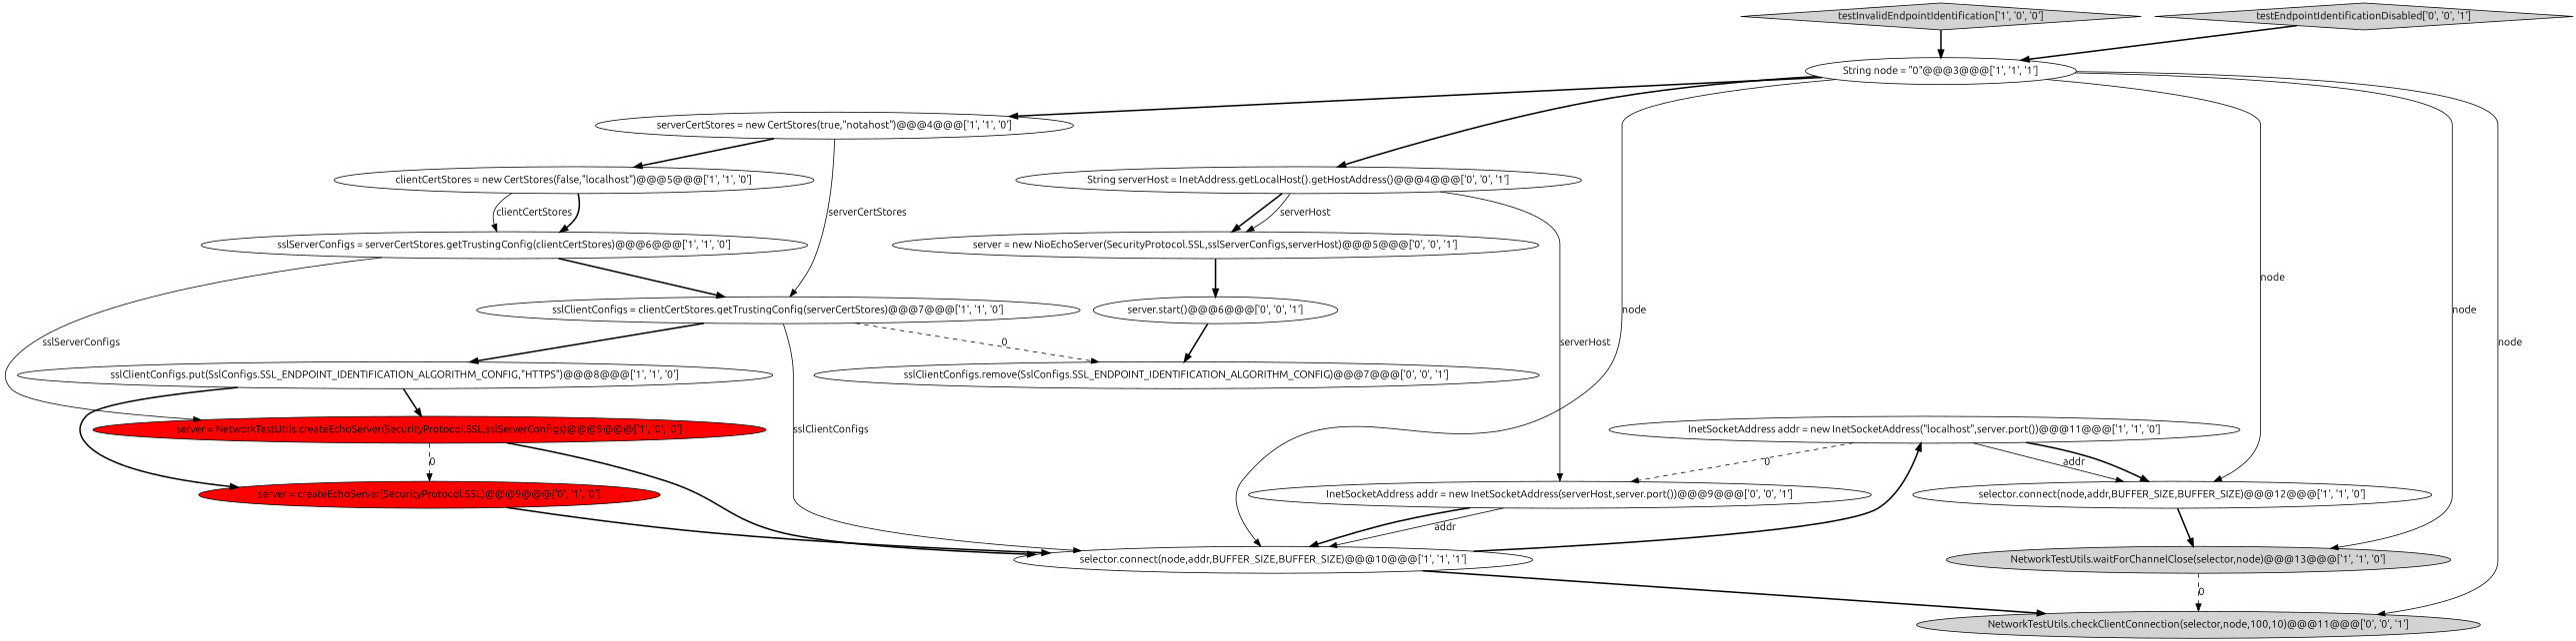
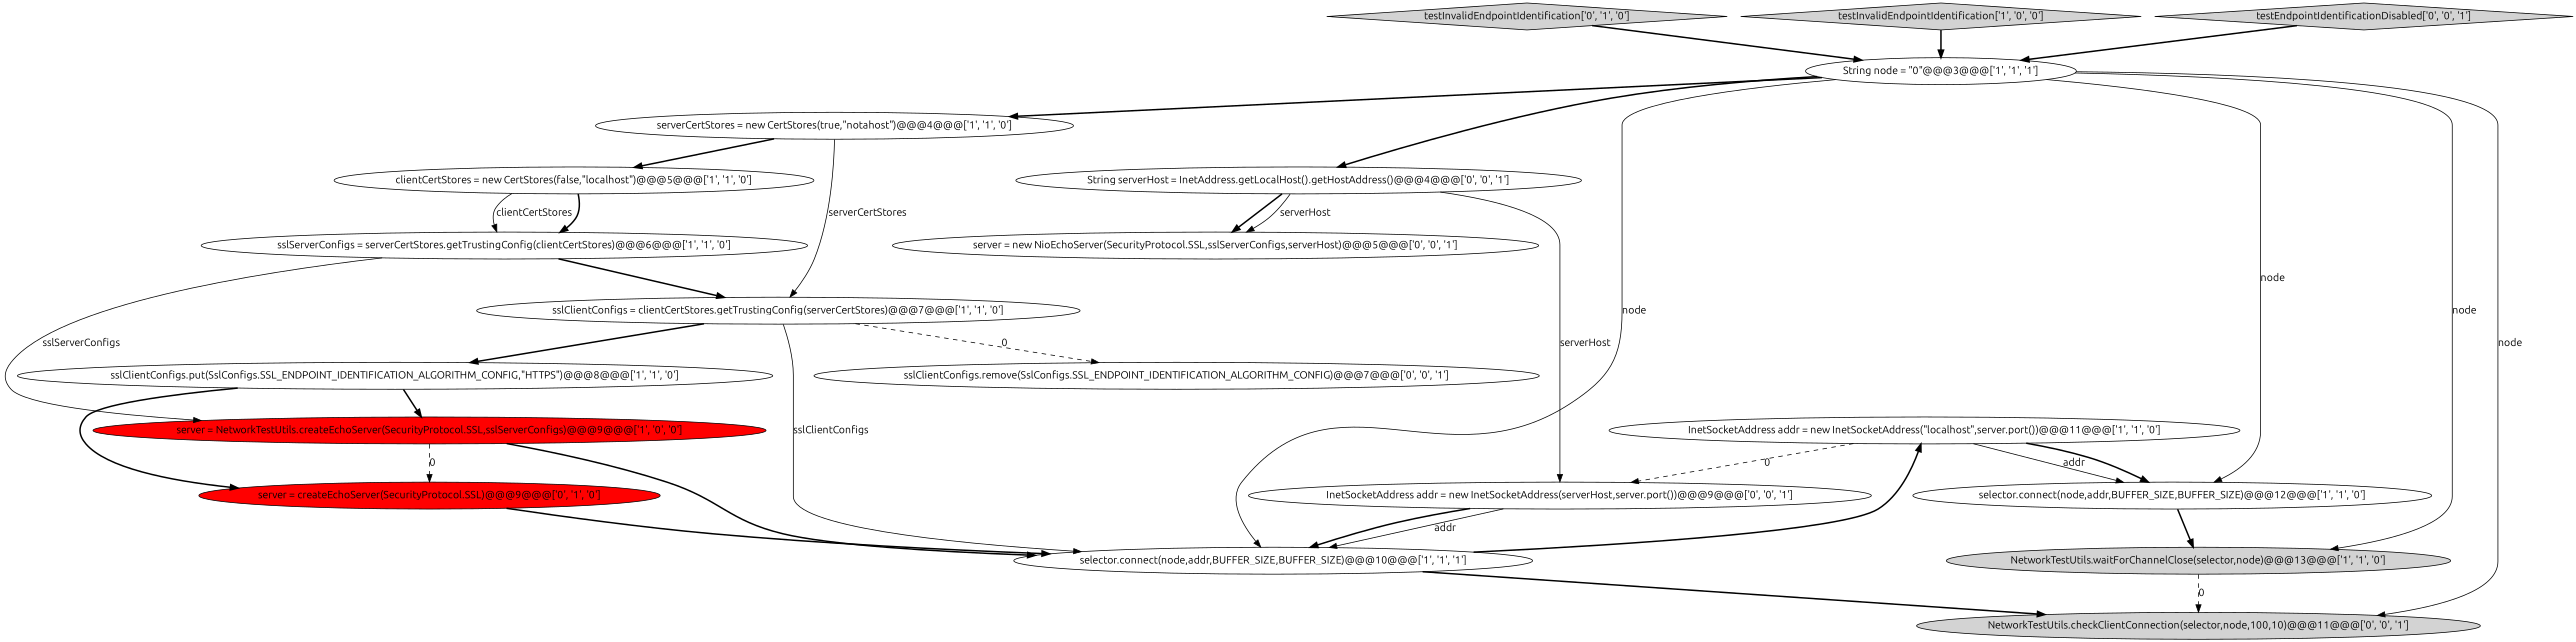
  digraph {
    fontname=Ubuntu
    node [fillcolor=white fontname=Ubuntu shape=ellipse style=filled]
    edge [fontname=Ubuntu style=bold]
    n1 [label="InetSocketAddress addr = new InetSocketAddress(\"localhost\",server.port())@@@11@@@['1', '1', '0']"]
    n2 [label="InetSocketAddress addr = new InetSocketAddress(serverHost,server.port())@@@9@@@['0', '0', '1']"]
    n3 [label="selector.connect(node,addr,BUFFER_SIZE,BUFFER_SIZE)@@@12@@@['1', '1', '0']"]
    n4 [label="selector.connect(node,addr,BUFFER_SIZE,BUFFER_SIZE)@@@10@@@['1', '1', '1']"]
    n5 [fillcolor=lightgray label="NetworkTestUtils.waitForChannelClose(selector,node)@@@13@@@['1', '1', '0']"]
    n6 [fillcolor=red label="server = NetworkTestUtils.createEchoServer(SecurityProtocol.SSL,sslServerConfigs)@@@9@@@['1', '0', '0']"]
    n7 [fillcolor=red label="server = createEchoServer(SecurityProtocol.SSL)@@@9@@@['0', '1', '0']"]
    n8 [fillcolor=lightgray label="NetworkTestUtils.checkClientConnection(selector,node,100,10)@@@11@@@['0', '0', '1']"]
+   n9 [fillcolor=lightgray label="testInvalidEndpointIdentification['0', '1', '0']" shape=diamond]
    n10 [label="String node = \"0\"@@@3@@@['1', '1', '1']"]
    n11 [label="serverCertStores = new CertStores(true,\"notahost\")@@@4@@@['1', '1', '0']"]
    n12 [label="String serverHost = InetAddress.getLocalHost().getHostAddress()@@@4@@@['0', '0', '1']"]
    n13 [label="clientCertStores = new CertStores(false,\"localhost\")@@@5@@@['1', '1', '0']"]
    n14 [label="sslClientConfigs = clientCertStores.getTrustingConfig(serverCertStores)@@@7@@@['1', '1', '0']"]
    n15 [label="sslServerConfigs = serverCertStores.getTrustingConfig(clientCertStores)@@@6@@@['1', '1', '0']"]
    n16 [label="sslClientConfigs.remove(SslConfigs.SSL_ENDPOINT_IDENTIFICATION_ALGORITHM_CONFIG)@@@7@@@['0', '0', '1']"]
    n17 [label="sslClientConfigs.put(SslConfigs.SSL_ENDPOINT_IDENTIFICATION_ALGORITHM_CONFIG,\"HTTPS\")@@@8@@@['1', '1', '0']"]
    n18 [label="server = new NioEchoServer(SecurityProtocol.SSL,sslServerConfigs,serverHost)@@@5@@@['0', '0', '1']"]
-   n19 [label="server.start()@@@6@@@['0', '0', '1']"]
    n20 [fillcolor=lightgray label="testInvalidEndpointIdentification['1', '0', '0']" shape=diamond]
    n21 [fillcolor=lightgray label="testEndpointIdentificationDisabled['0', '0', '1']" shape=diamond]
    n1 -> n2 [label=0 style=dashed]
    n1 -> n3 [label=addr style=solid]
    n1 -> n3
    n2 -> n4 [label=addr style=solid]
    n2 -> n4
    n3 -> n5
    n4 -> n1
    n4 -> n8
    n5 -> n8 [label=0 style=dashed]
    n6 -> n4
    n6 -> n7 [label=0 style=dashed]
    n7 -> n4
+   n9 -> n10
    n10 -> n3 [label="node" style=solid]
    n10 -> n4 [label="node" style=solid]
    n10 -> n5 [label="node" style=solid]
    n10 -> n8 [label="node" style=solid]
    n10 -> n11
    n10 -> n12
    n11 -> n13
    n11 -> n14 [label=serverCertStores style=solid]
    n12 -> n2 [label=serverHost style=solid]
    n12 -> n18
    n12 -> n18 [label=serverHost style=solid]
    n13 -> n15
    n13 -> n15 [label=clientCertStores style=solid]
    n14 -> n4 [label=sslClientConfigs style=solid]
    n14 -> n16 [label=0 style=dashed]
    n14 -> n17
    n15 -> n6 [label=sslServerConfigs style=solid]
    n15 -> n14
    n17 -> n6
    n17 -> n7
-   n18 -> n19
-   n19 -> n16
    n20 -> n10
    n21 -> n10
  }
